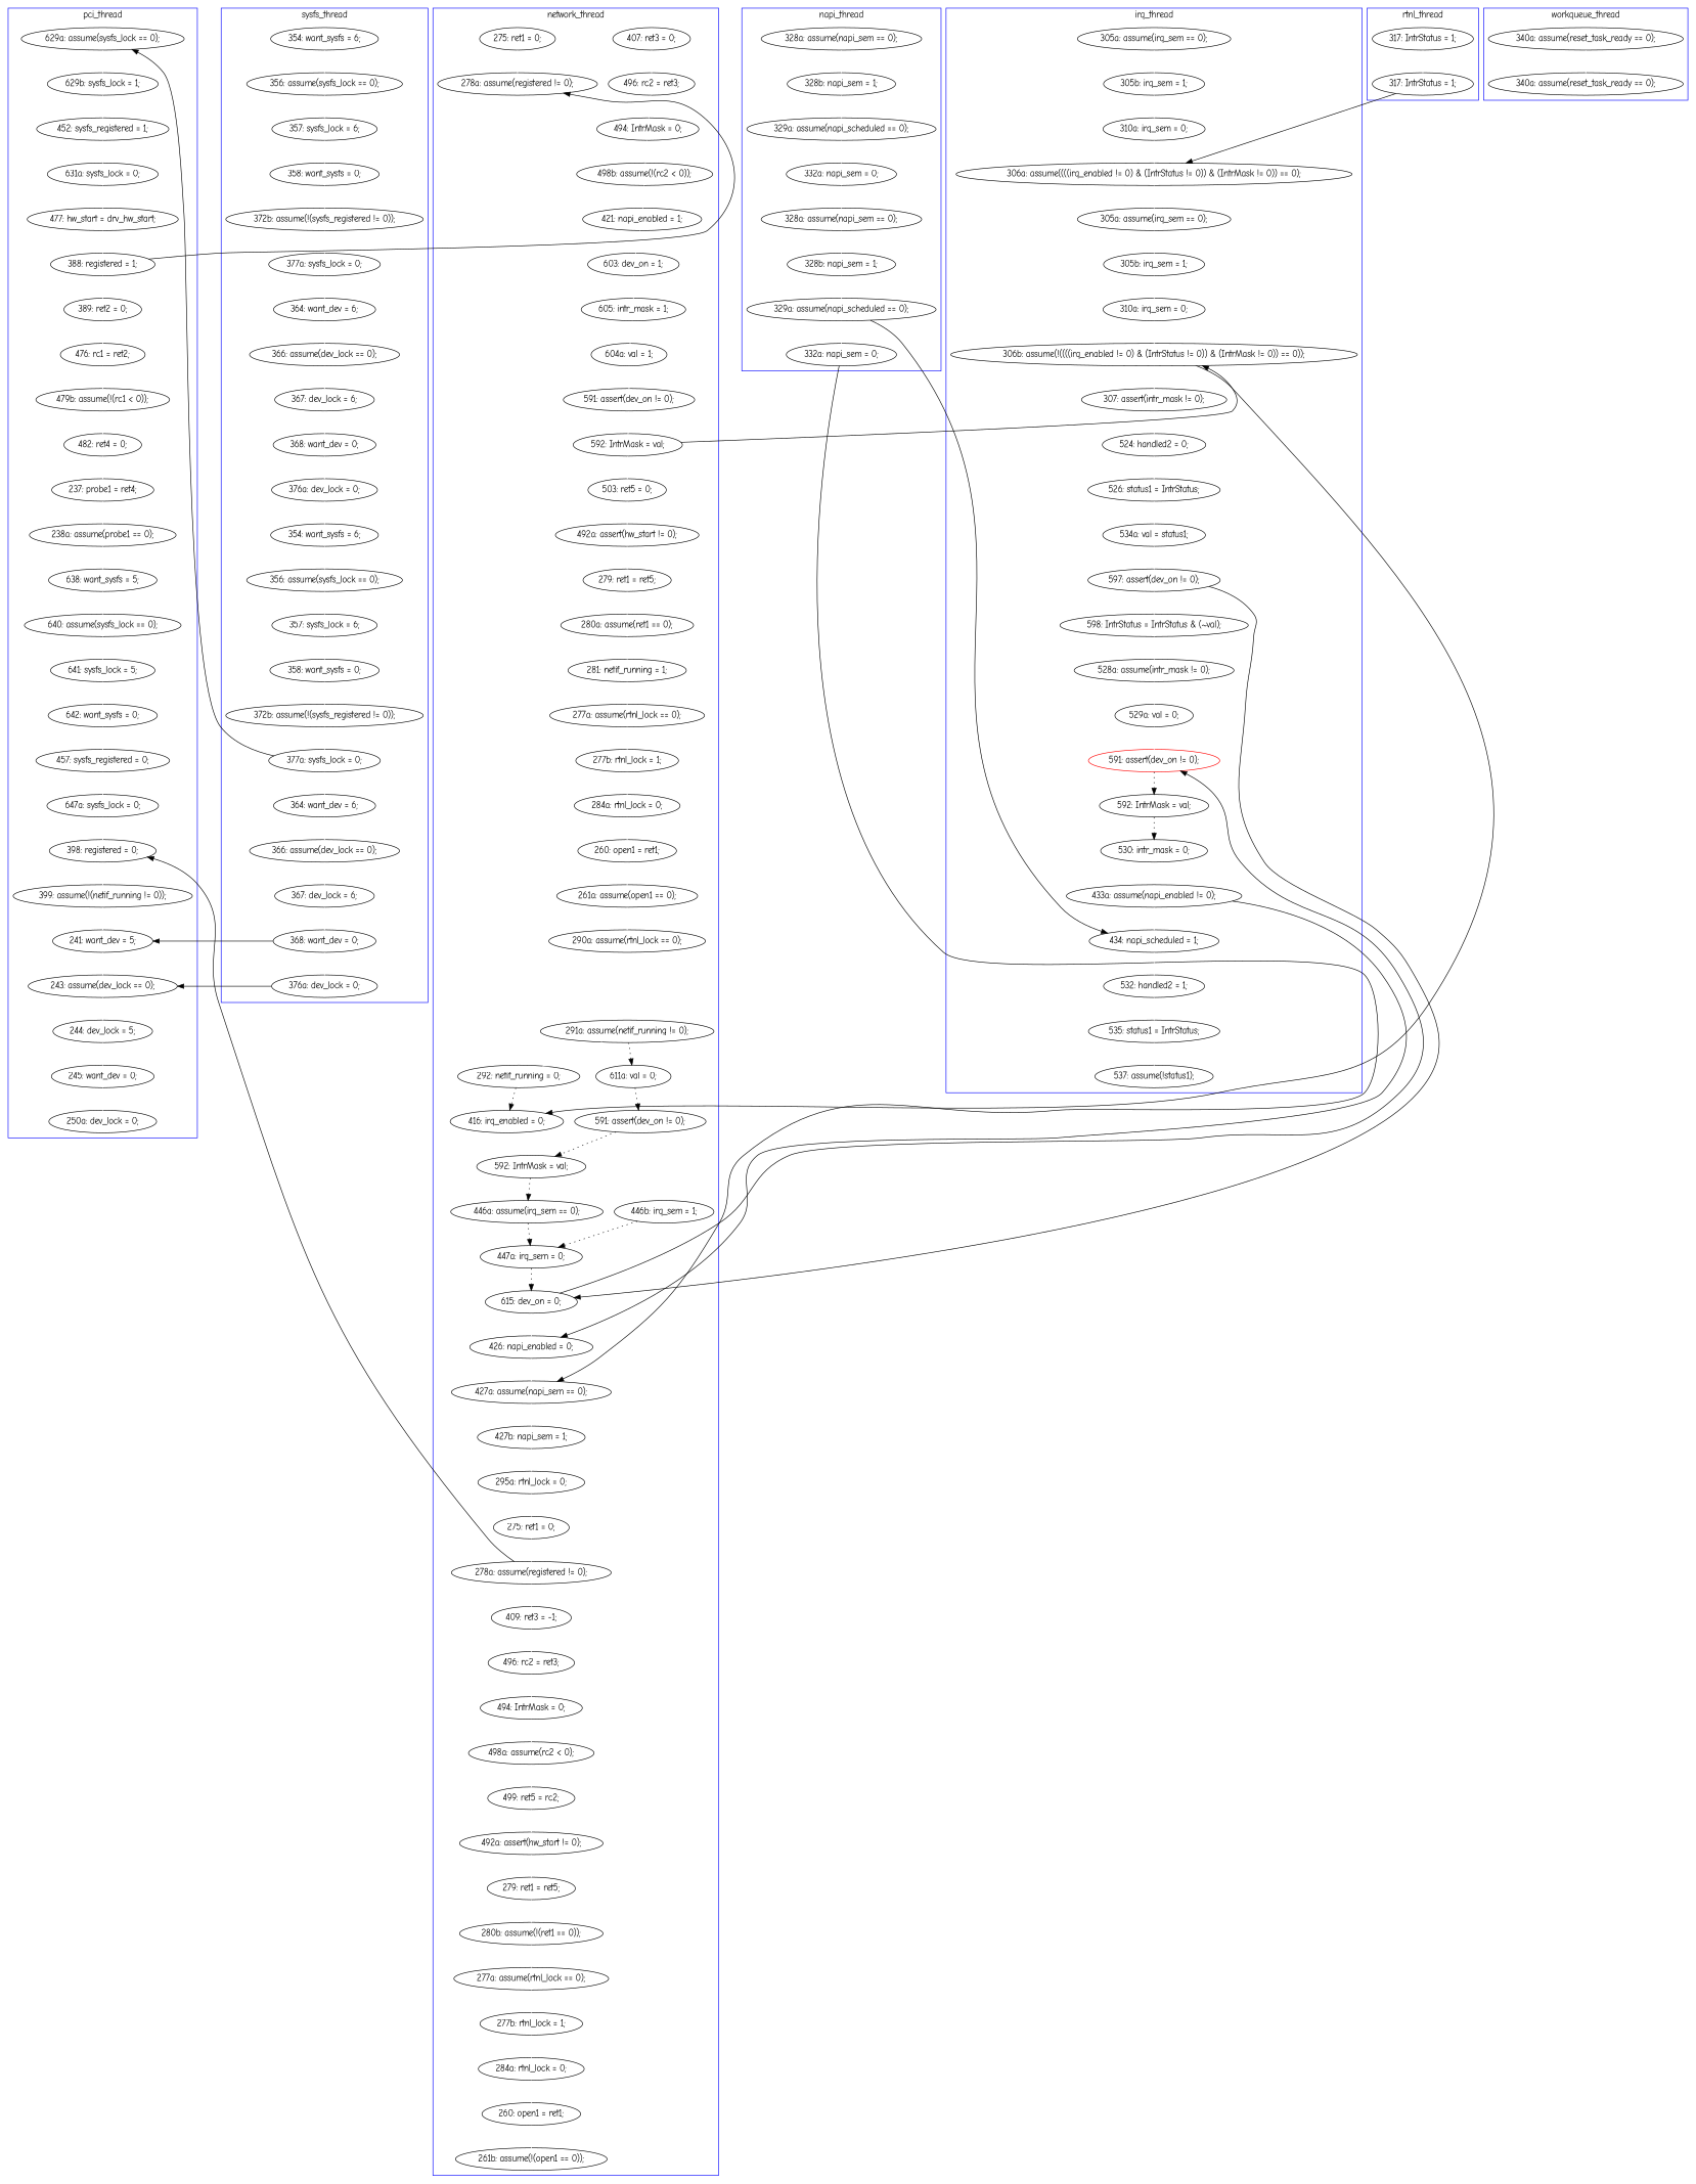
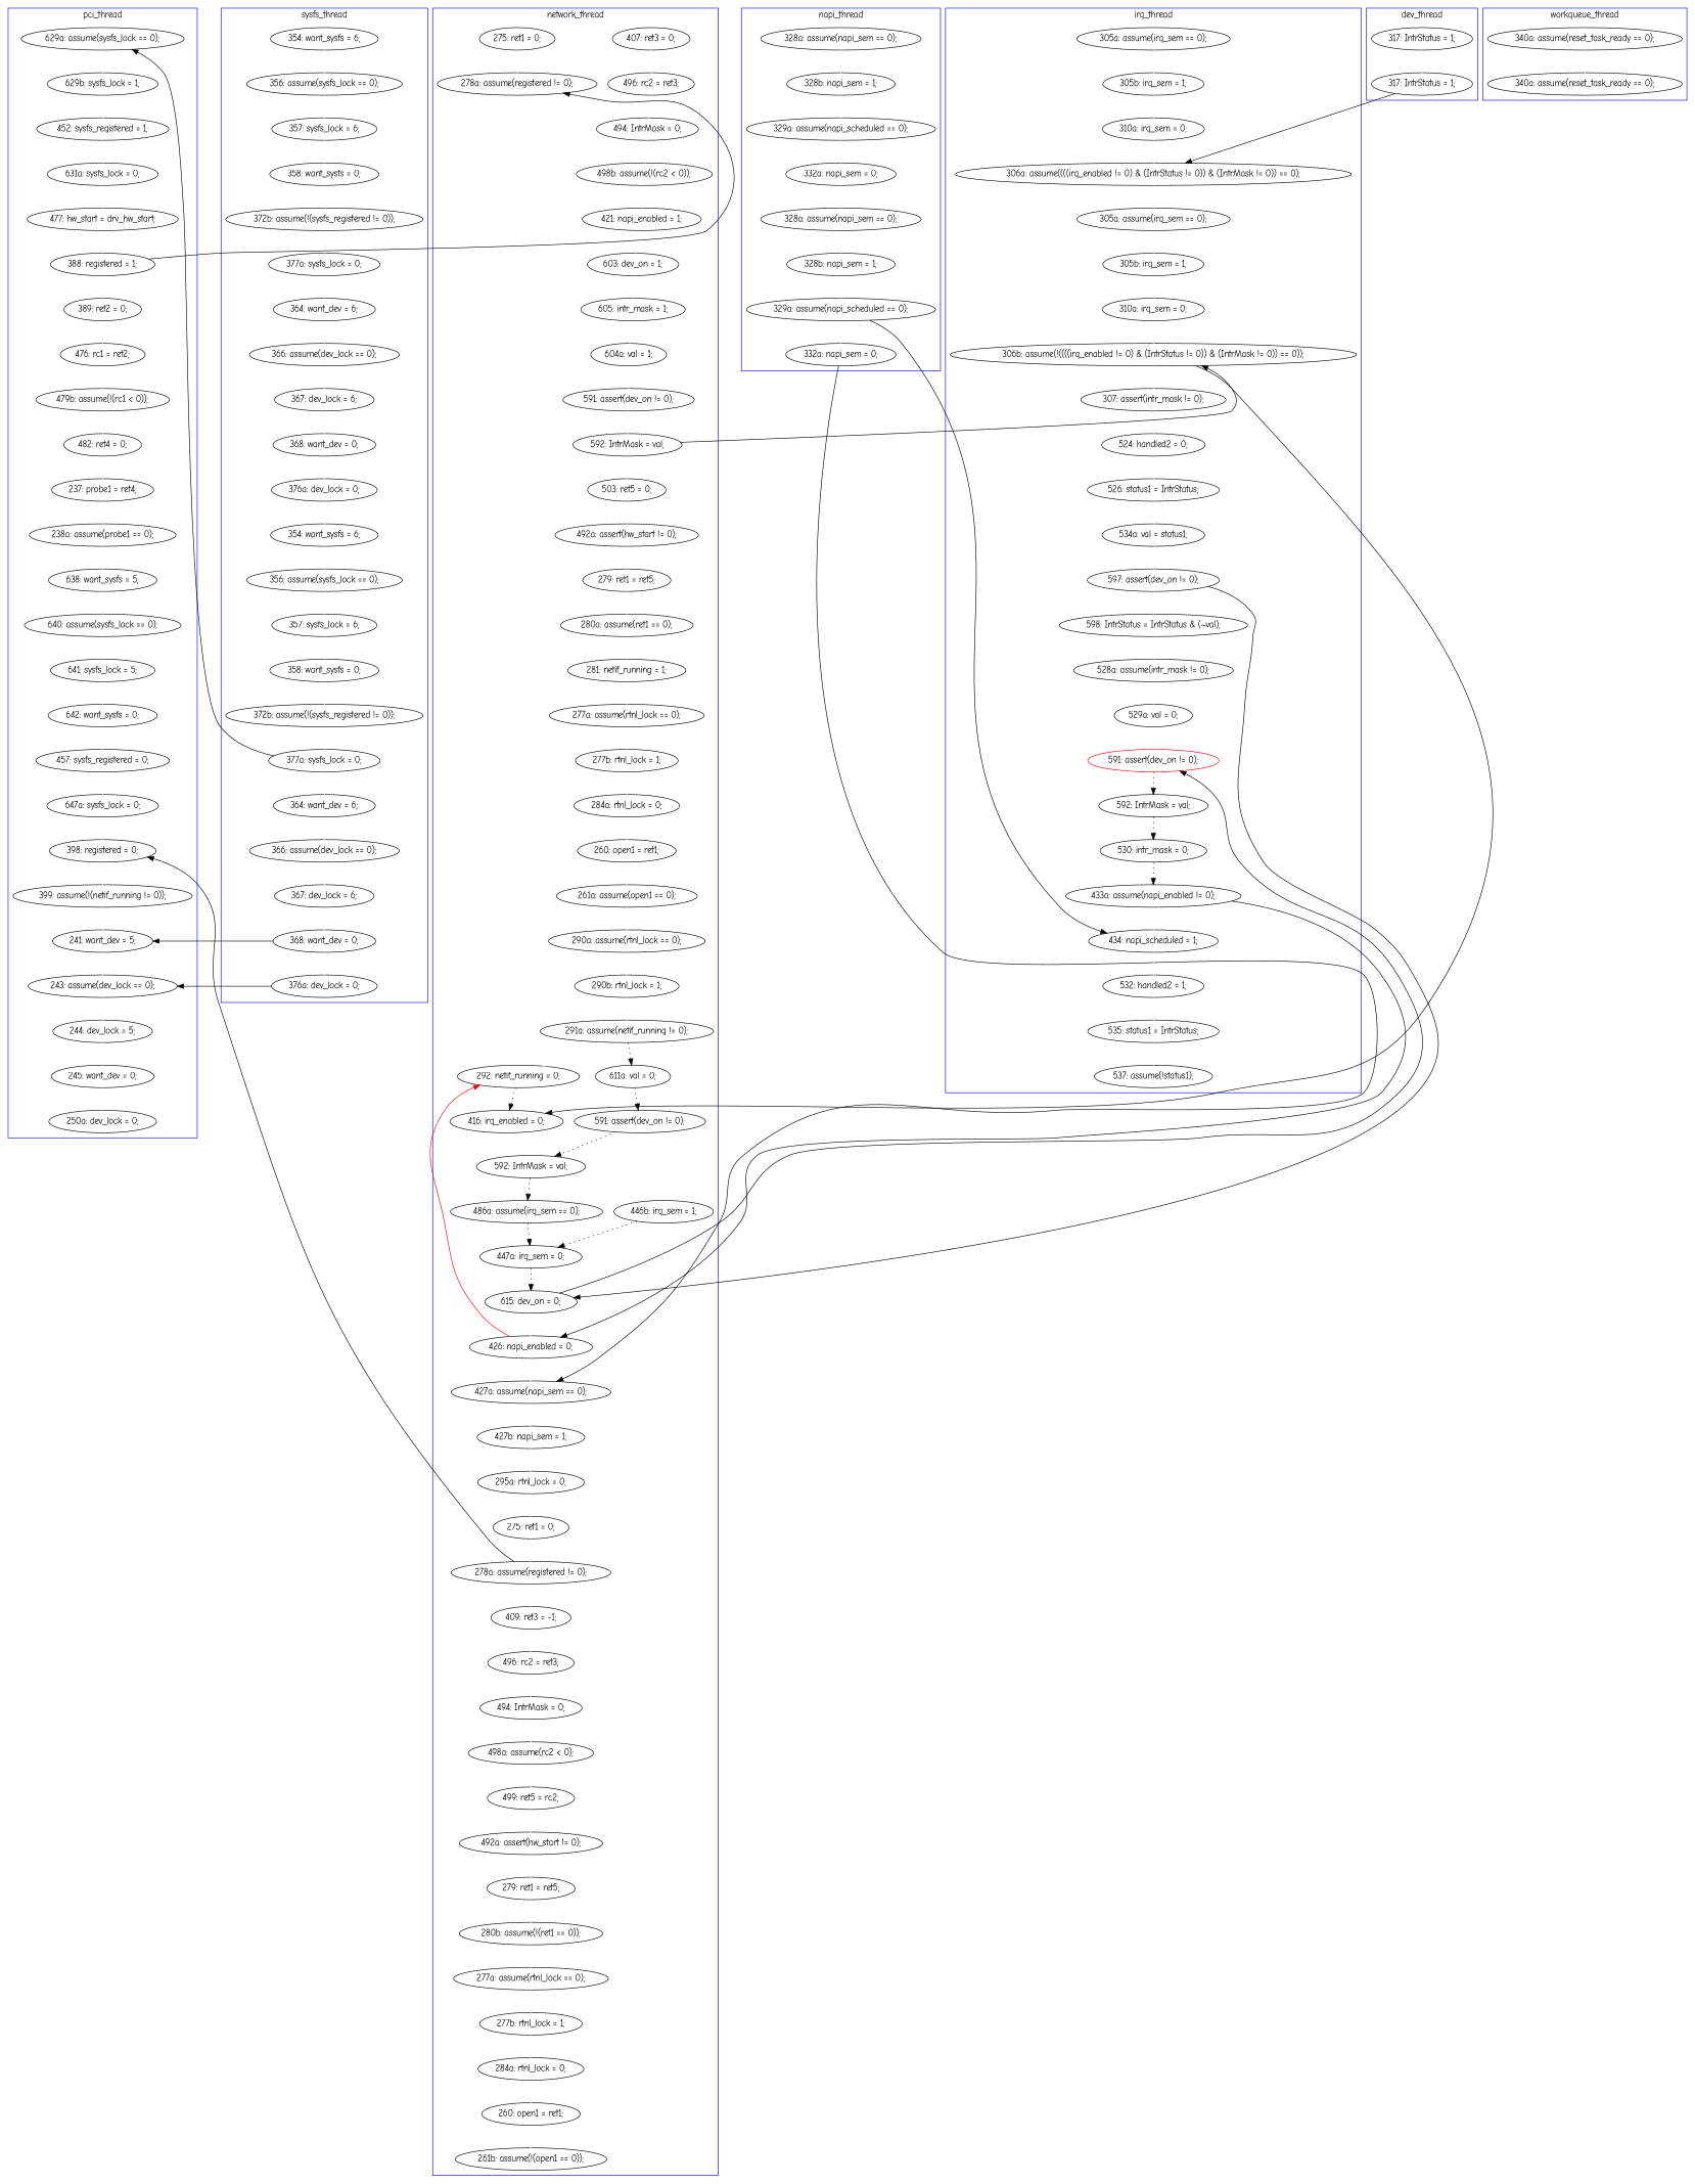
  digraph {
    fontname="Comic Neue"
    node [fontname="Comic Neue"]
    edge [color=white fontname="Comic Neue" style=solid]
    n1 [label="317: IntrStatus = 1;"]
    n2 [label="317: IntrStatus = 1;"]
    n3 [label="340a: assume(reset_task_ready == 0);"]
    n4 [label="340a: assume(reset_task_ready == 0);"]
    n5 [label="332a: napi_sem = 0;"]
    n6 [label="329a: assume(napi_scheduled == 0);"]
    n7 [label="328b: napi_sem = 1;"]
    n8 [label="328a: assume(napi_sem == 0);"]
    n9 [label="328b: napi_sem = 1;"]
    n10 [label="332a: napi_sem = 0;"]
    n11 [label="328a: assume(napi_sem == 0);"]
    n12 [label="329a: assume(napi_scheduled == 0);"]
    n13 [color=red label="591: assert(dev_on != 0);"]
    n14 [label="526: status1 = IntrStatus;"]
    n15 [label="534a: val = status1;"]
    n16 [label="305b: irq_sem = 1;"]
    n17 [label="310a: irq_sem = 0;"]
    n18 [label="592: IntrMask = val;"]
    n19 [label="310a: irq_sem = 0;"]
    n20 [label="306a: assume((((irq_enabled != 0) & (IntrStatus != 0)) & (IntrMask != 0)) == 0);"]
    n21 [label="433a: assume(napi_enabled != 0);"]
    n22 [label="434: napi_scheduled = 1;"]
    n23 [label="532: handled2 = 1;"]
    n24 [label="535: status1 = IntrStatus;"]
    n25 [label="537: assume(!status1);"]
    n26 [label="306b: assume(!((((irq_enabled != 0) & (IntrStatus != 0)) & (IntrMask != 0)) == 0));"]
    n27 [label="530: intr_mask = 0;"]
    n28 [label="597: assert(dev_on != 0);"]
    n29 [label="307: assert(intr_mask != 0);"]
    n30 [label="524: handled2 = 0;"]
    n31 [label="305b: irq_sem = 1;"]
    n32 [label="305a: assume(irq_sem == 0);"]
    n33 [label="305a: assume(irq_sem == 0);"]
    n34 [label="598: IntrStatus = IntrStatus & (~val);"]
    n35 [label="528a: assume(intr_mask != 0);"]
    n36 [label="529a: val = 0;"]
    n37 [label="367: dev_lock = 6;"]
    n38 [label="368: want_dev = 0;"]
    n39 [label="364: want_dev = 6;"]
    n40 [label="366: assume(dev_lock == 0);"]
    n41 [label="372b: assume(!(sysfs_registered != 0));"]
    n42 [label="377a: sysfs_lock = 0;"]
    n43 [label="376a: dev_lock = 0;"]
    n44 [label="368: want_dev = 0;"]
    n45 [label="376a: dev_lock = 0;"]
    n46 [label="366: assume(dev_lock == 0);"]
    n47 [label="358: want_sysfs = 0;"]
    n48 [label="356: assume(sysfs_lock == 0);"]
    n49 [label="357: sysfs_lock = 6;"]
    n50 [label="372b: assume(!(sysfs_registered != 0));"]
    n51 [label="377a: sysfs_lock = 0;"]
    n52 [label="358: want_sysfs = 0;"]
    n53 [label="354: want_sysfs = 6;"]
    n54 [label="367: dev_lock = 6;"]
    n55 [label="354: want_sysfs = 6;"]
    n56 [label="357: sysfs_lock = 6;"]
    n57 [label="356: assume(sysfs_lock == 0);"]
    n58 [label="364: want_dev = 6;"]
    n59 [label="605: intr_mask = 1;"]
    n60 [label="604a: val = 1;"]
    n61 [label="427a: assume(napi_sem == 0);"]
    n62 [label="615: dev_on = 0;"]
    n63 [label="426: napi_enabled = 0;"]
    n64 [label="292: netif_running = 0;"]
    n65 [label="277b: rtnl_lock = 1;"]
    n66 [label="284a: rtnl_lock = 0;"]
    n67 [label="446b: irq_sem = 1;"]
    n68 [label="447a: irq_sem = 0;"]
    n69 [label="278a: assume(registered != 0);"]
    n70 [label="260: open1 = ret1;"]
    n71 [label="492a: assert(hw_start != 0);"]
    n72 [label="279: ret1 = ret5;"]
    n73 [label="278a: assume(registered != 0);"]
    n74 [label="409: ret3 = -1;"]
    n75 [label="416: irq_enabled = 0;"]
    n76 [label="275: ret1 = 0;"]
    n77 [label="591: assert(dev_on != 0);"]
    n78 [label="592: IntrMask = val;"]
    n79 [label="407: ret3 = 0;"]
    n80 [label="496: rc2 = ret3;"]
    n81 [label="603: dev_on = 1;"]
    n82 [label="591: assert(dev_on != 0);"]
    n83 [label="592: IntrMask = val;"]
    n84 [label="503: ret5 = 0;"]
    n85 [label="277a: assume(rtnl_lock == 0);"]
    n86 [label="499: ret5 = rc2;"]
    n87 [label="492a: assert(hw_start != 0);"]
    n88 [label="279: ret1 = ret5;"]
    n89 [label="280b: assume(!(ret1 == 0));"]
    n90 [label="261a: assume(open1 == 0);"]
    n91 [label="290a: assume(rtnl_lock == 0);"]
    n92 [label="275: ret1 = 0;"]
    n93 [label="277b: rtnl_lock = 1;"]
    n94 [label="284a: rtnl_lock = 0;"]
    n95 [label="494: IntrMask = 0;"]
    n96 [label="498b: assume(!(rc2 < 0));"]
    n97 [label="261b: assume(!(open1 == 0));"]
    n98 [label="277a: assume(rtnl_lock == 0);"]
    n99 [label="496: rc2 = ret3;"]
    n100 [label="295a: rtnl_lock = 0;"]
    n101 [label="291a: assume(netif_running != 0);"]
-   n102 [label="446a: assume(irq_sem == 0);"]
+   n102 [label="486a: assume(irq_sem == 0);"]
+   n103 [label="290b: rtnl_lock = 1;"]
    n104 [label="427b: napi_sem = 1;"]
    n105 [label="611a: val = 0;"]
    n106 [label="281: netif_running = 1;"]
    n107 [label="498a: assume(rc2 < 0);"]
    n108 [label="421: napi_enabled = 1;"]
    n109 [label="280a: assume(ret1 == 0);"]
    n110 [label="494: IntrMask = 0;"]
    n111 [label="260: open1 = ret1;"]
    n112 [label="631a: sysfs_lock = 0;"]
    n113 [label="477: hw_start = drv_hw_start;"]
    n114 [label="457: sysfs_registered = 0;"]
    n115 [label="647a: sysfs_lock = 0;"]
    n116 [label="388: registered = 1;"]
    n117 [label="389: ret2 = 0;"]
    n118 [label="243: assume(dev_lock == 0);"]
    n119 [label="641: sysfs_lock = 5;"]
    n120 [label="642: want_sysfs = 0;"]
    n121 [label="241: want_dev = 5;"]
    n122 [label="452: sysfs_registered = 1;"]
    n123 [label="245: want_dev = 0;"]
    n124 [label="250a: dev_lock = 0;"]
    n125 [label="398: registered = 0;"]
    n126 [label="629a: assume(sysfs_lock == 0);"]
    n127 [label="640: assume(sysfs_lock == 0);"]
    n128 [label="629b: sysfs_lock = 1;"]
    n129 [label="482: ret4 = 0;"]
    n130 [label="237: probe1 = ret4;"]
    n131 [label="238a: assume(probe1 == 0);"]
    n132 [label="638: want_sysfs = 5;"]
    n133 [label="244: dev_lock = 5;"]
    n134 [label="399: assume(!(netif_running != 0));"]
    n135 [label="476: rc1 = ret2;"]
    n136 [label="479b: assume(!(rc1 < 0));"]
    subgraph cluster_1 {
      color=blue
-     label=rtnl_thread
+     label=dev_thread
      n1
      n2
    }
    subgraph cluster_2 {
      color=blue
      label=workqueue_thread
      n3
      n4
    }
    subgraph cluster_3 {
      color=blue
      label=napi_thread
      n5
      n6
      n7
      n8
      n9
      n10
      n11
      n12
    }
    subgraph cluster_4 {
      color=blue
      label=irq_thread
      n13
      n14
      n15
      n16
      n17
      n18
      n19
      n20
      n21
      n22
      n23
      n24
      n25
      n26
      n27
      n28
      n29
      n30
      n31
      n32
      n33
      n34
      n35
      n36
    }
    subgraph cluster_5 {
      color=blue
      label=sysfs_thread
      n37
      n38
      n39
      n40
      n41
      n42
      n43
      n44
      n45
      n46
      n47
      n48
      n49
      n50
      n51
      n52
      n53
      n54
      n55
      n56
      n57
      n58
    }
    subgraph cluster_6 {
      color=blue
      label=network_thread
      n59
      n60
      n61
      n62
      n63
      n64
      n65
      n66
      n67
      n68
      n69
      n70
      n71
      n72
      n73
      n74
      n75
      n76
      n77
      n78
      n79
      n80
      n81
      n82
      n83
      n84
      n85
      n86
      n87
      n88
      n89
      n90
      n91
      n92
      n93
      n94
      n95
      n96
      n97
      n98
      n99
      n100
      n101
      n102
+     n103
      n104
      n105
      n106
      n107
      n108
      n109
      n110
      n111
    }
    subgraph cluster_7 {
      color=blue
      label=pci_thread
      n112
      n113
      n114
      n115
      n116
      n117
      n118
      n119
      n120
      n121
      n122
      n123
      n124
      n125
      n126
      n127
      n128
      n129
      n130
      n131
      n132
      n133
      n134
      n135
      n136
    }
    n1 -> n20 [color=black constraint=false]
    n2 -> n1
    n3 -> n4
    n5 -> n61 [color=black constraint=false]
    n6 -> n5
    n6 -> n22 [color=black constraint=false]
    n7 -> n6
    n8 -> n9
    n9 -> n12
    n10 -> n11
    n11 -> n7
    n12 -> n10
    n13 -> n18 [color=black style=dotted]
    n14 -> n15
    n15 -> n28
    n16 -> n17
    n17 -> n26
    n18 -> n27 [color=black style=dotted]
    n19 -> n20
    n20 -> n32
    n21 -> n22
    n21 -> n63 [color=black constraint=false]
    n22 -> n23
    n23 -> n24
    n24 -> n25
    n26 -> n29
    n26 -> n75 [color=black constraint=false]
+   n27 -> n21 [color=black style=dotted]
    n28 -> n34
    n28 -> n62 [color=black constraint=false]
    n29 -> n30
    n30 -> n14
    n31 -> n19
    n32 -> n16
    n33 -> n31
    n34 -> n35
    n35 -> n36
    n36 -> n13
    n37 -> n38
    n38 -> n43
    n38 -> n121 [color=black constraint=false]
    n39 -> n40
    n40 -> n54
    n41 -> n42
    n42 -> n58
    n42 -> n126 [color=black constraint=false]
    n43 -> n118 [color=black constraint=false]
    n44 -> n45
    n45 -> n53
    n46 -> n37
    n47 -> n41
    n48 -> n49
    n49 -> n52
    n50 -> n51
    n51 -> n39
    n52 -> n50
    n53 -> n57
    n54 -> n44
    n55 -> n48
    n56 -> n47
    n57 -> n56
    n58 -> n46
    n59 -> n60
    n60 -> n82
    n61 -> n104
    n62 -> n13 [color=black constraint=false]
    n62 -> n63
    n63 -> n61
+   n63 -> n64 [color=red constraint=false]
    n64 -> n75 [color=black style=dotted]
    n65 -> n66
    n66 -> n70
    n67 -> n68 [color=black style=dotted]
    n68 -> n62 [color=black style=dotted]
    n70 -> n97
    n71 -> n72
    n72 -> n109
    n73 -> n74
    n73 -> n125 [color=black constraint=false]
    n74 -> n99
    n76 -> n73
    n77 -> n78 [color=black style=dotted]
    n78 -> n102 [color=black style=dotted]
    n79 -> n80
    n80 -> n95
    n81 -> n59
    n82 -> n83
    n83 -> n26 [color=black constraint=false]
    n83 -> n84
    n84 -> n71
    n85 -> n65
    n86 -> n87
    n87 -> n88
    n88 -> n89
    n89 -> n85
    n90 -> n91
+   n91 -> n103
    n92 -> n69
    n93 -> n94
    n94 -> n111
    n95 -> n96
    n96 -> n108
    n98 -> n93
    n99 -> n110
    n100 -> n76
    n101 -> n64
    n101 -> n105 [color=black style=dotted]
    n102 -> n68 [color=black style=dotted]
+   n103 -> n101
    n104 -> n100
    n105 -> n77 [color=black style=dotted]
    n106 -> n98
    n107 -> n86
    n108 -> n81
    n109 -> n106
    n110 -> n107
    n111 -> n90
    n112 -> n113
    n113 -> n116
    n114 -> n115
    n115 -> n125
    n116 -> n69 [color=black constraint=false]
    n116 -> n117
    n117 -> n135
    n118 -> n133
    n119 -> n120
    n120 -> n114
    n121 -> n118
    n122 -> n112
    n123 -> n124
    n125 -> n134
    n126 -> n128
    n127 -> n119
    n128 -> n122
    n129 -> n130
    n130 -> n131
    n131 -> n132
    n132 -> n127
    n133 -> n123
    n134 -> n121
    n135 -> n136
    n136 -> n129
  }
